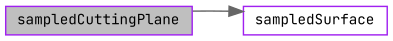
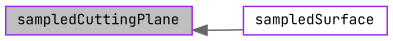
  digraph {
    rankdir=LR
    fontname="JetBrains Mono"
    node [color=purple fontname="JetBrains Mono" fontsize=10 shape=record]
    n1 [fillcolor=grey75 fontcolor=black height=0.2 label=sampledCuttingPlane style=filled width=0.4]
    n2 [height=0.2 label=sampledSurface width=0.4]
-   n2 -> n1 [color=gray40 dir=back fontname="JetBrains Mono" fontsize=10 labelfontname=Helvetica labelfontsize=10 style=solid]
+   n1 -> n2 [color=gray40 dir=back fontname="JetBrains Mono" fontsize=10 labelfontname=Helvetica labelfontsize=10 style=solid]
  }
